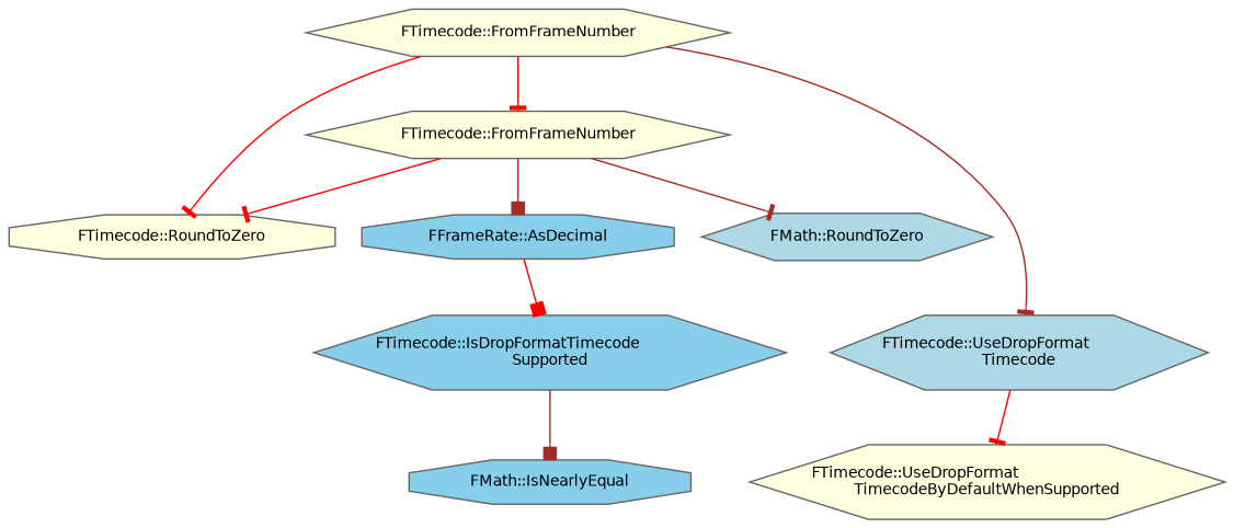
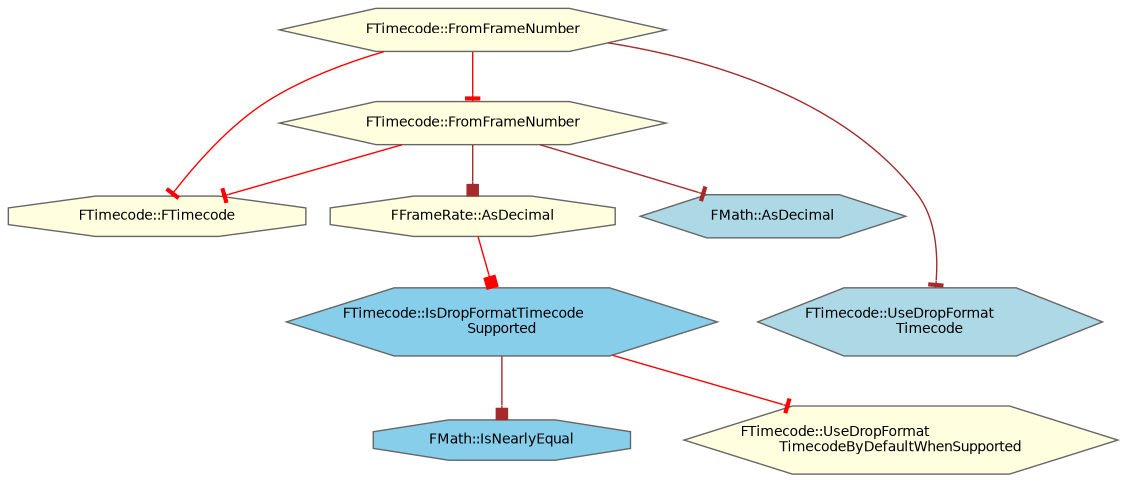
  digraph {
    rankdir=TB
    node [color=grey40 fillcolor=lightyellow fontname=Helvetica fontsize=10 shape=hexagon style=filled]
    edge [arrowhead=tee color=red fontname=Helvetica fontsize=10 labelfontname=Helvetica labelfontsize=10 style=solid]
    n1 [color=gray40 fontcolor=black height=0.2 label="FTimecode::FromFrameNumber" width=0.4]
-   n2 [height=0.2 label="FTimecode::RoundToZero" shape=octagon width=0.4]
+   n2 [height=0.2 label="FTimecode::FTimecode" shape=octagon width=0.4]
    n3 [height=0.2 label="FTimecode::FromFrameNumber" width=0.4]
    n4 [fillcolor=lightblue height=0.2 label="FTimecode::UseDropFormat\lTimecode" width=0.4]
-   n5 [fillcolor=skyblue height=0.2 label="FFrameRate::AsDecimal" shape=octagon width=0.4]
-   n6 [fillcolor=lightblue height=0.2 label="FMath::RoundToZero" width=0.4]
+   n5 [height=0.2 label="FFrameRate::AsDecimal" shape=octagon width=0.4]
+   n6 [fillcolor=lightblue height=0.2 label="FMath::AsDecimal" width=0.4]
    n7 [height=0.2 label="FTimecode::UseDropFormat\lTimecodeByDefaultWhenSupported" width=0.4]
    n8 [fillcolor=skyblue height=0.2 label="FTimecode::IsDropFormatTimecode\lSupported" width=0.4]
    n9 [fillcolor=skyblue height=0.2 label="FMath::IsNearlyEqual" shape=octagon width=0.4]
    n1 -> n2
    n1 -> n3
    n1 -> n4 [color=brown]
    n3 -> n2
    n3 -> n5 [arrowhead=box color=brown]
    n3 -> n6 [color=brown]
-   n4 -> n7
+   n8 -> n7
    n5 -> n8 [arrowhead=box]
    n8 -> n9 [arrowhead=box color=brown]
  }
